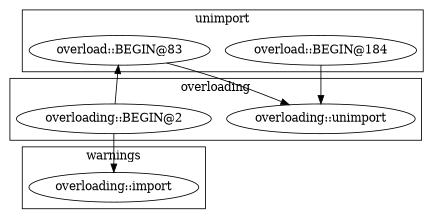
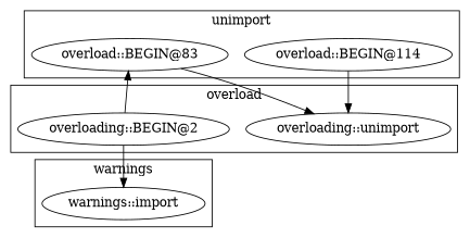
  digraph {
-   "warnings::import" [label="overloading::import"]
+   "warnings::import"
    "overloading::unimport"
    "overloading::BEGIN@2"
-   "overload::BEGIN@114" [label="overload::BEGIN@184"]
+   "overload::BEGIN@114"
    "overload::BEGIN@83"
    subgraph cluster_1 {
      label=warnings
      "warnings::import"
    }
    subgraph cluster_2 {
-     label=overloading
+     label=overload
      "overloading::unimport"
      "overloading::BEGIN@2"
    }
    subgraph cluster_3 {
      label=unimport
      "overload::BEGIN@114"
      "overload::BEGIN@83"
    }
    "overloading::BEGIN@2" -> "warnings::import"
    "overloading::BEGIN@2" -> "overload::BEGIN@83"
    "overload::BEGIN@114" -> "overloading::unimport"
    "overload::BEGIN@83" -> "overloading::unimport"
  }
